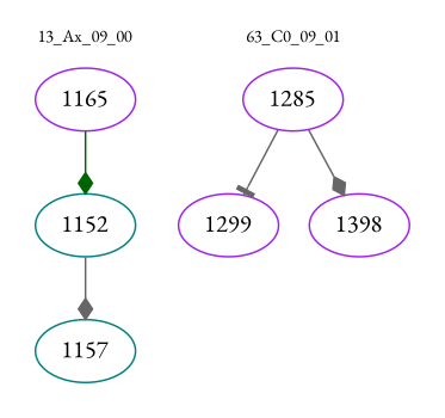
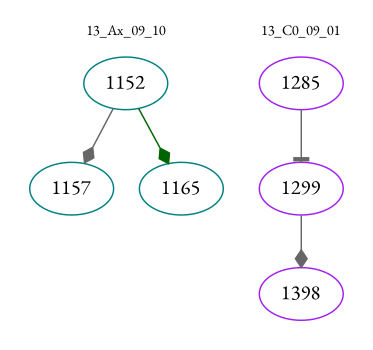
  digraph {
    fontname="EB Garamond"
    node [color=teal fontname="EB Garamond"]
    edge [arrowhead=diamond color=gray40 fontname="EB Garamond"]
    n1 [label=1152]
    n2 [label=1157]
-   n3 [color=purple label=1165]
+   n3 [label=1165]
    n4 [color=purple label=1285]
    n5 [color=purple label=1299]
    n6 [color=purple label=1398]
    subgraph cluster_1 {
      color=white
      fontsize=10
-     label="13_Ax_09_00"
+     label="13_Ax_09_10"
      n1
      n2
      n3
    }
    subgraph cluster_2 {
      color=white
      fontsize=10
-     label="63_C0_09_01"
+     label="13_C0_09_01"
      n4
      n5
      n6
    }
    n1 -> n2
-   n3 -> n1 [color=darkgreen]
+   n1 -> n3 [color=darkgreen]
    n4 -> n5 [arrowhead=tee]
-   n4 -> n6
+   n5 -> n6
  }
